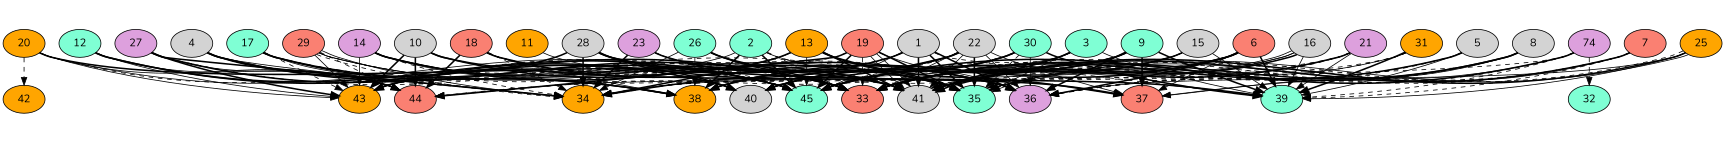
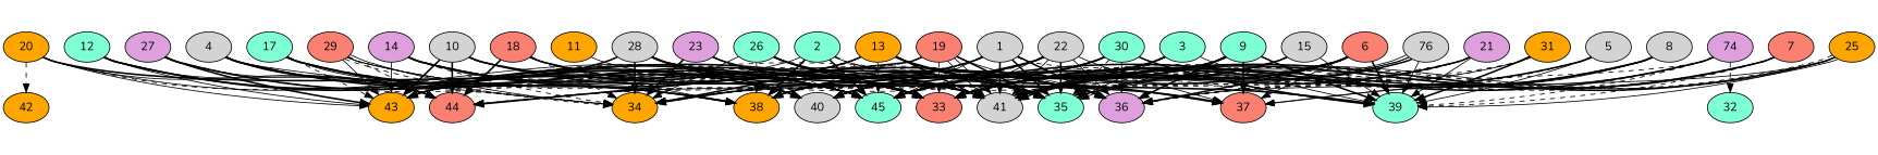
  digraph {
    fontname=Nunito
    node [alpha=0.18 fillcolor=lightgrey fontname=Nunito style=filled]
    edge [fontname=Nunito style=bold]
    1 [alpha=0.11 expect_size=23672832]
    34 [alpha=0.17 expect_size=41294848 fillcolor=orange]
    35 [alpha=0.07 expect_size=8834048 fillcolor=aquamarine]
    36 [expect_size=42832896 fillcolor=plum]
    38 [alpha=0.15 expect_size=13551616 fillcolor=orange]
    39 [alpha=0.19 expect_size=15167488 fillcolor=aquamarine]
    41 [alpha=0.09 expect_size=22641664]
    44 [alpha=0.10 expect_size=36455424 fillcolor=salmon]
    45 [alpha=0.14 expect_size=30527488 fillcolor=aquamarine]
    2 [alpha=0.08 expect_size=22380544 fillcolor=aquamarine]
    33 [alpha=0.13 expect_size=24784896 fillcolor=salmon]
    43 [expect_size=5348352 fillcolor=orange]
    3 [expect_size=18110464 fillcolor=aquamarine]
    40 [alpha=0.00 expect_size=11342848]
    4 [alpha=0.11 expect_size=11541504]
    5 [alpha=0.16 expect_size=26301440]
    6 [alpha=0.01 expect_size=38998016 fillcolor=salmon]
    37 [alpha=0.11 expect_size=35488768 fillcolor=salmon]
    7 [alpha=0.08 expect_size=31990784 fillcolor=salmon]
    8 [alpha=0.10 expect_size=43390976]
    9 [alpha=0.17 expect_size=23432192 fillcolor=aquamarine]
    10 [alpha=0.09 expect_size=25806848]
    11 [alpha=0.08 expect_size=48468992 fillcolor=orange]
    12 [alpha=0.07 expect_size=26231808 fillcolor=aquamarine]
    13 [alpha=0.06 expect_size=43951104 fillcolor=orange]
    14 [alpha=0.05 expect_size=38902784 fillcolor=plum]
    15 [expect_size=17126400]
-   16 [alpha=0.05 expect_size=8459264]
+   16 [alpha=0.05 expect_size=8459264 label=76]
    17 [alpha=0.11 expect_size=11608064 fillcolor=aquamarine]
    18 [expect_size=29576192 fillcolor=salmon]
    19 [alpha=0.19 expect_size=5924864 fillcolor=salmon]
    20 [alpha=0.15 expect_size=46973952 fillcolor=orange]
    42 [alpha=0.13 expect_size=45104128 fillcolor=orange]
    21 [alpha=0.19 expect_size=22127616 fillcolor=plum]
    22 [alpha=0.10 expect_size=39959552]
    23 [alpha=0.07 expect_size=8202240 fillcolor=plum]
    n37 [alpha=0.06 expect_size=22028288 fillcolor=plum label=74]
    32 [alpha=0.03 expect_size=47375360 fillcolor=aquamarine]
    25 [alpha=0.14 expect_size=34709504 fillcolor=orange]
    26 [alpha=0.17 expect_size=28906496 fillcolor=aquamarine]
    27 [alpha=0.11 expect_size=41438208 fillcolor=plum]
    28 [alpha=0.01 expect_size=19740672]
    29 [expect_size=13955072 fillcolor=salmon]
    30 [alpha=0.05 expect_size=12559360 fillcolor=aquamarine]
    31 [alpha=0.10 expect_size=49012736 fillcolor=orange]
    1 -> 34
    1 -> 35
    1 -> 36
    1 -> 38 [style=solid]
    1 -> 39 [style=dashed]
    1 -> 41
    1 -> 44 [style=dashed]
    1 -> 45 [style=solid]
    2 -> 35 [style=solid]
    2 -> 36 [style=dashed]
    2 -> 38
    2 -> 45
    2 -> 33 [style=dashed]
    2 -> 43 [style=solid]
    3 -> 35 [style=solid]
    3 -> 39 [style=solid]
    3 -> 41
    3 -> 44 [style=solid]
    3 -> 33 [style=dashed]
    3 -> 40 [style=solid]
    4 -> 34 [style=solid]
    4 -> 44
    4 -> 33
    4 -> 40
    5 -> 36 [style=dashed]
    5 -> 39 [style=solid]
    5 -> 45 [style=dashed]
    5 -> 33
    6 -> 34 [style=solid]
    6 -> 36
    6 -> 38
    6 -> 39
    6 -> 41 [style=solid]
    6 -> 33
    6 -> 37 [style=solid]
    7 -> 35 [style=dashed]
    7 -> 39 [style=dashed]
    7 -> 41
    7 -> 33 [style=dashed]
    7 -> 37 [style=solid]
    8 -> 36 [style=dashed]
    8 -> 41
    8 -> 33
    8 -> 37 [style=solid]
    9 -> 36
    9 -> 39
    9 -> 45 [style=solid]
    9 -> 33
    9 -> 43 [style=dashed]
    9 -> 40
    9 -> 37
    10 -> 35
    10 -> 44
    10 -> 43
    10 -> 37
    11 -> 45 [style=solid]
    12 -> 44 [style=solid]
    12 -> 45
    12 -> 33
    12 -> 43 [style=solid]
    13 -> 34
    13 -> 35
    13 -> 41
    13 -> 45 [style=dashed]
    13 -> 43 [style=solid]
    13 -> 37
    14 -> 34 [style=dashed]
    14 -> 36
    14 -> 38 [style=solid]
    14 -> 41 [style=solid]
    14 -> 45 [style=solid]
    14 -> 33
    14 -> 43 [style=solid]
    14 -> 40 [style=dashed]
    15 -> 39 [style=solid]
    15 -> 41 [style=solid]
    15 -> 45 [style=dashed]
    15 -> 33
    15 -> 40 [style=solid]
    16 -> 39 [style=solid]
    16 -> 41 [style=solid]
    16 -> 41
    16 -> 45 [style=solid]
    16 -> 33 [style=solid]
    17 -> 34 [style=dashed]
    17 -> 38
    17 -> 41 [style=dashed]
    17 -> 44 [style=solid]
    17 -> 45
    17 -> 33 [style=dashed]
    17 -> 43 [style=dashed]
    18 -> 34 [style=dashed]
    18 -> 36
    18 -> 38 [style=solid]
    18 -> 41 [style=dashed]
    18 -> 44
    18 -> 45 [style=solid]
    18 -> 33 [style=dashed]
    18 -> 40 [style=dashed]
    19 -> 34 [style=dashed]
    19 -> 35
    19 -> 36 [style=solid]
    19 -> 41 [style=solid]
    19 -> 41 [style=solid]
    19 -> 44
-   19 -> 45
    19 -> 33 [style=dashed]
    20 -> 34 [style=dashed]
    20 -> 41
    20 -> 44 [style=solid]
    20 -> 45 [style=solid]
    20 -> 43 [style=solid]
    20 -> 42 [style=dashed]
    21 -> 34 [style=dashed]
    21 -> 35 [style=solid]
    21 -> 36 [style=dashed]
    21 -> 39 [style=solid]
    21 -> 41 [style=dashed]
    21 -> 45
    22 -> 35
    22 -> 36 [style=solid]
    22 -> 38
    22 -> 41 [style=solid]
    22 -> 45 [style=dashed]
    22 -> 33 [style=solid]
    22 -> 43
    22 -> 40 [style=solid]
    22 -> 37 [style=solid]
    23 -> 34
    23 -> 41
    23 -> 45 [style=dashed]
    23 -> 33 [style=solid]
    n37 -> 35 [style=solid]
    n37 -> 36 [style=dashed]
    n37 -> 39 [style=dashed]
    n37 -> 44 [style=dashed]
    n37 -> 45
    n37 -> 32 [style=dashed]
    25 -> 35 [style=dashed]
    25 -> 35 [style=solid]
    25 -> 36 [style=solid]
    25 -> 39 [style=solid]
    25 -> 41
    26 -> 34 [style=solid]
    26 -> 35
    26 -> 38 [style=dashed]
    26 -> 41 [style=solid]
    26 -> 33
-   27 -> 34
    27 -> 35 [style=dashed]
    27 -> 38
    27 -> 44 [style=solid]
    27 -> 43
    28 -> 34
    28 -> 35
    28 -> 39
    28 -> 33 [style=dashed]
    28 -> 43
    28 -> 40
    29 -> 34 [style=dashed]
    29 -> 34 [style=solid]
    29 -> 35 [style=solid]
    29 -> 36 [style=dashed]
    29 -> 41 [style=solid]
    29 -> 44 [style=dashed]
    29 -> 43 [style=solid]
    30 -> 35 [style=dashed]
    30 -> 36 [style=solid]
    30 -> 38 [style=dashed]
    30 -> 39
    30 -> 44 [style=dashed]
    30 -> 45
    30 -> 40
    31 -> 34 [style=dashed]
    31 -> 35 [style=solid]
    31 -> 39
    31 -> 41 [style=dashed]
  }
